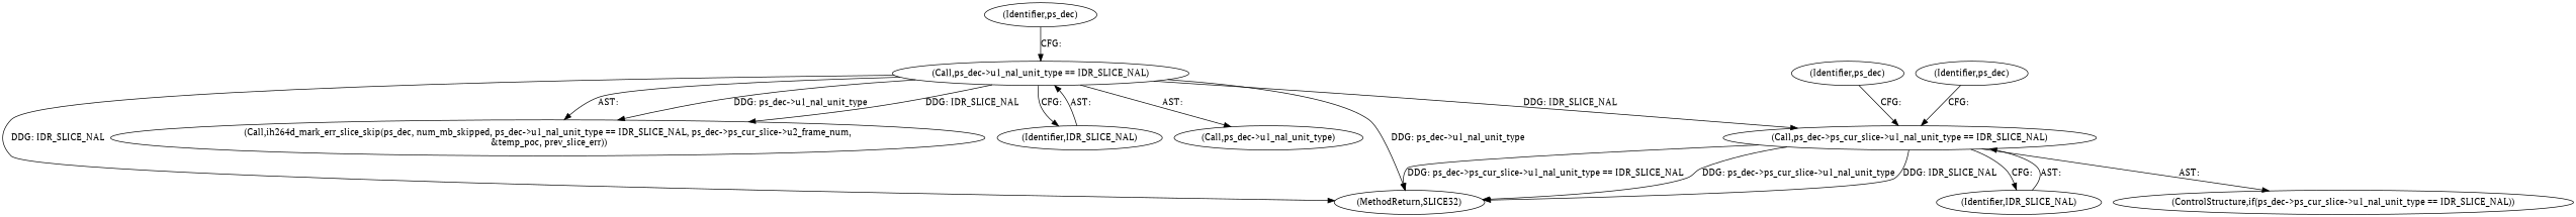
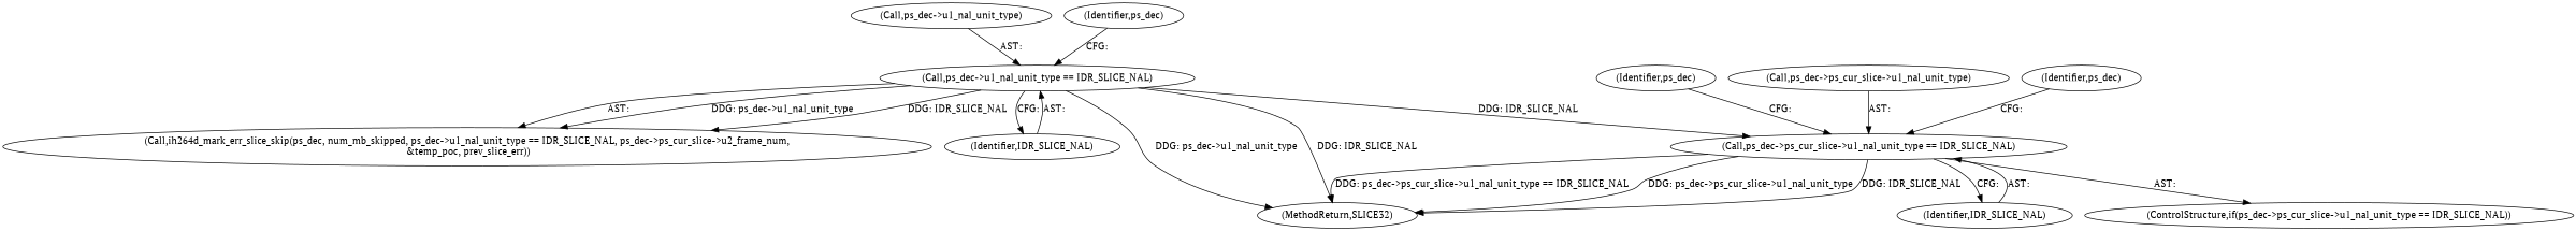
  digraph {
    fontname="PT Serif"
    node [fontname="PT Serif"]
    edge [fontname="PT Serif"]
    n1 [label="(Call,ps_dec->ps_cur_slice->u1_nal_unit_type == IDR_SLICE_NAL)"]
    n2 [label="(MethodReturn,SLICE32)"]
    n3 [label="(Identifier,IDR_SLICE_NAL)"]
    n4 [label="(ControlStructure,if(ps_dec->ps_cur_slice->u1_nal_unit_type == IDR_SLICE_NAL))"]
    n5 [label="(Call,ps_dec->u1_nal_unit_type == IDR_SLICE_NAL)"]
    n6 [label="(Call,ih264d_mark_err_slice_skip(ps_dec, num_mb_skipped, ps_dec->u1_nal_unit_type == IDR_SLICE_NAL, ps_dec->ps_cur_slice->u2_frame_num,\n &temp_poc, prev_slice_err))"]
    n7 [label="(Identifier,IDR_SLICE_NAL)"]
    n8 [label="(Identifier,ps_dec)"]
    n9 [label="(Call,ps_dec->u1_nal_unit_type)"]
    n10 [label="(Identifier,ps_dec)"]
+   n11 [label="(Call,ps_dec->ps_cur_slice->u1_nal_unit_type)"]
    n12 [label="(Identifier,ps_dec)"]
    n1 -> n2 [label="DDG: ps_dec->ps_cur_slice->u1_nal_unit_type"]
    n1 -> n2 [label="DDG: IDR_SLICE_NAL"]
    n1 -> n2 [label="DDG: ps_dec->ps_cur_slice->u1_nal_unit_type == IDR_SLICE_NAL"]
    n1 -> n3 [label="CFG: "]
    n1 -> n4 [label="AST: "]
    n3 -> n1 [label="AST: "]
    n5 -> n1 [label="DDG: IDR_SLICE_NAL"]
    n5 -> n2 [label="DDG: ps_dec->u1_nal_unit_type"]
    n5 -> n2 [label="DDG: IDR_SLICE_NAL"]
    n5 -> n6 [label="AST: "]
    n5 -> n6 [label="DDG: ps_dec->u1_nal_unit_type"]
    n5 -> n6 [label="DDG: IDR_SLICE_NAL"]
    n5 -> n7 [label="CFG: "]
    n7 -> n5 [label="AST: "]
    n8 -> n1 [label="CFG: "]
-   n5 -> n9 [label="AST: "]
+   n9 -> n5 [label="AST: "]
    n10 -> n5 [label="CFG: "]
+   n11 -> n1 [label="AST: "]
    n12 -> n1 [label="CFG: "]
  }
